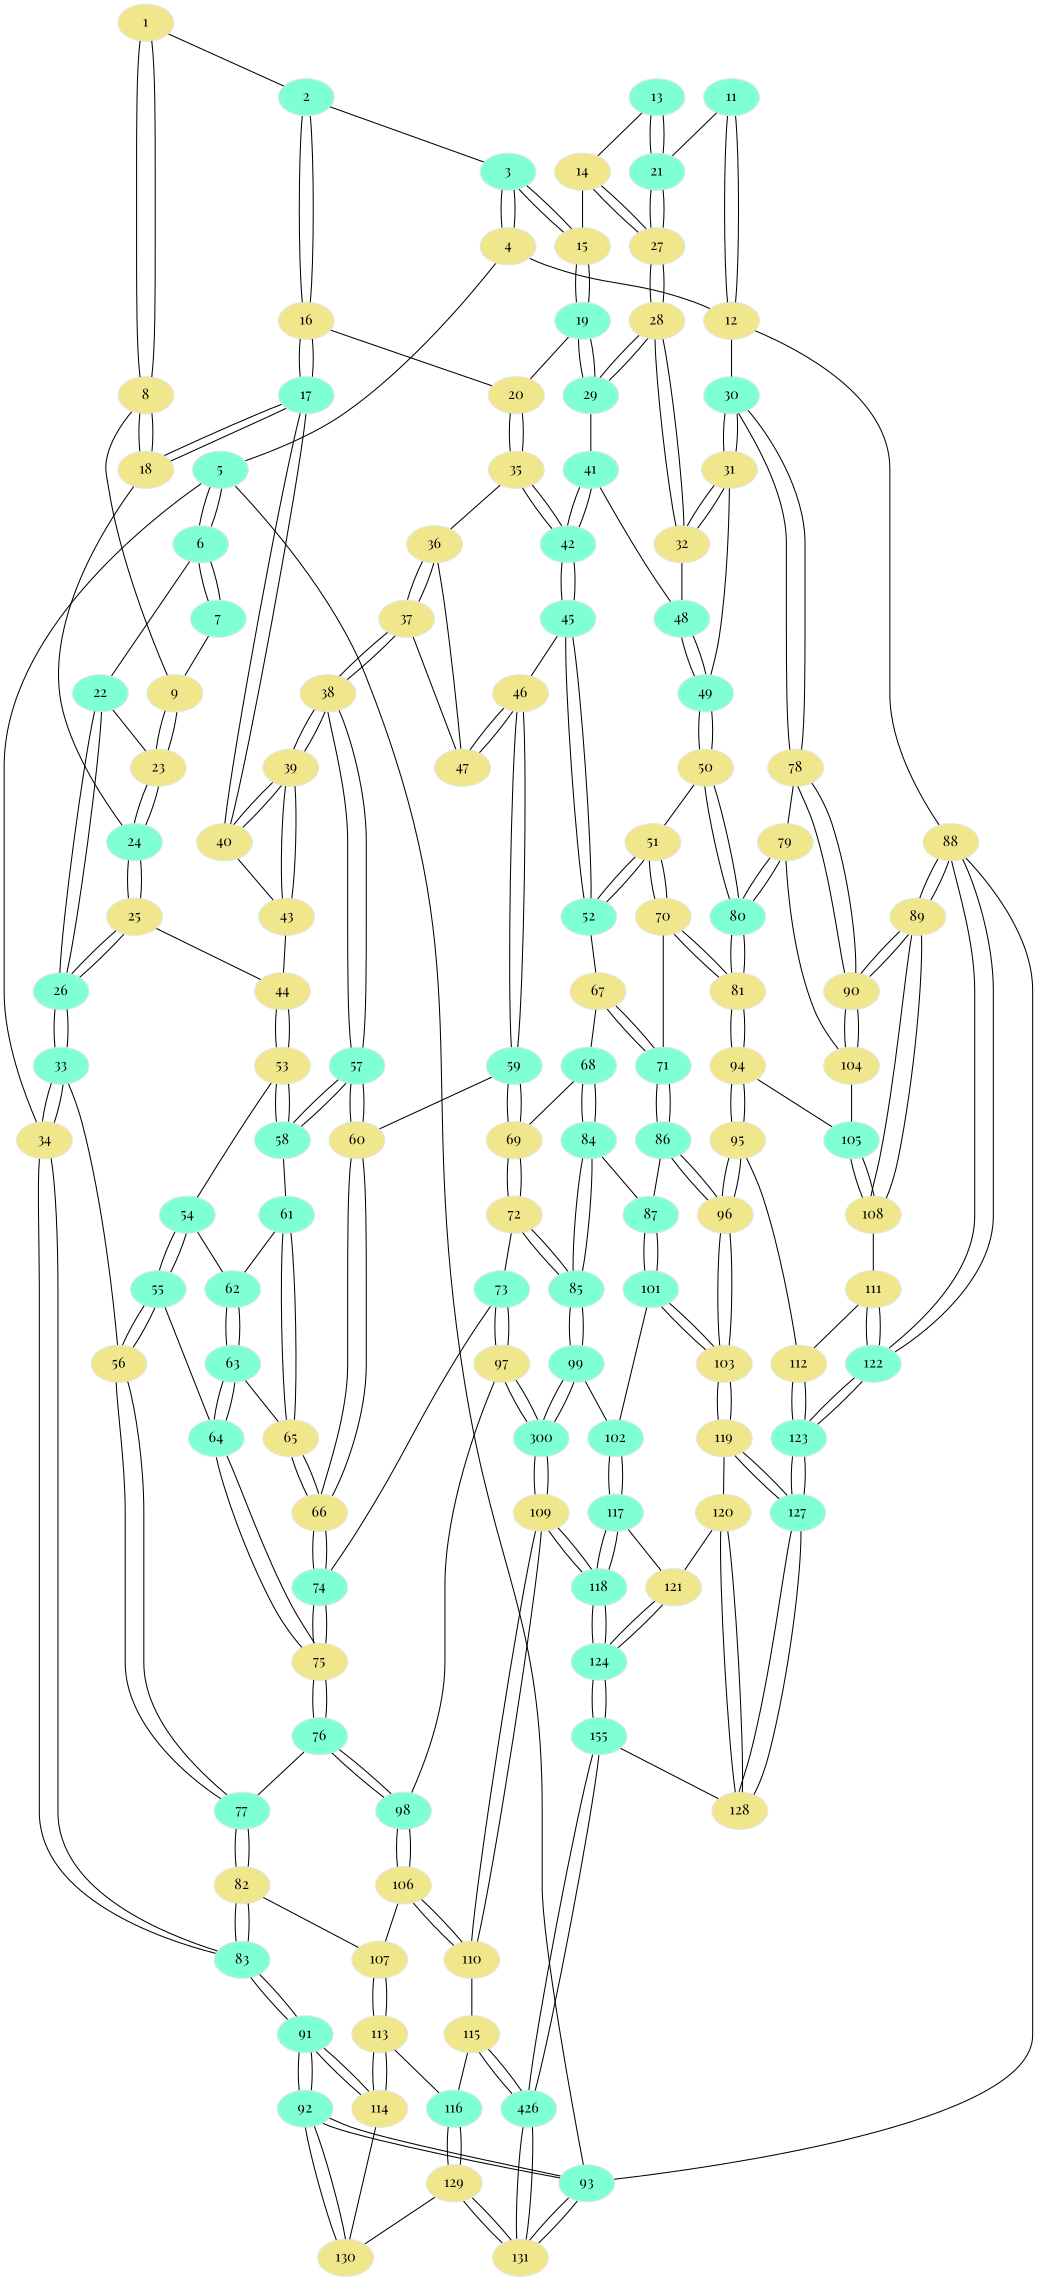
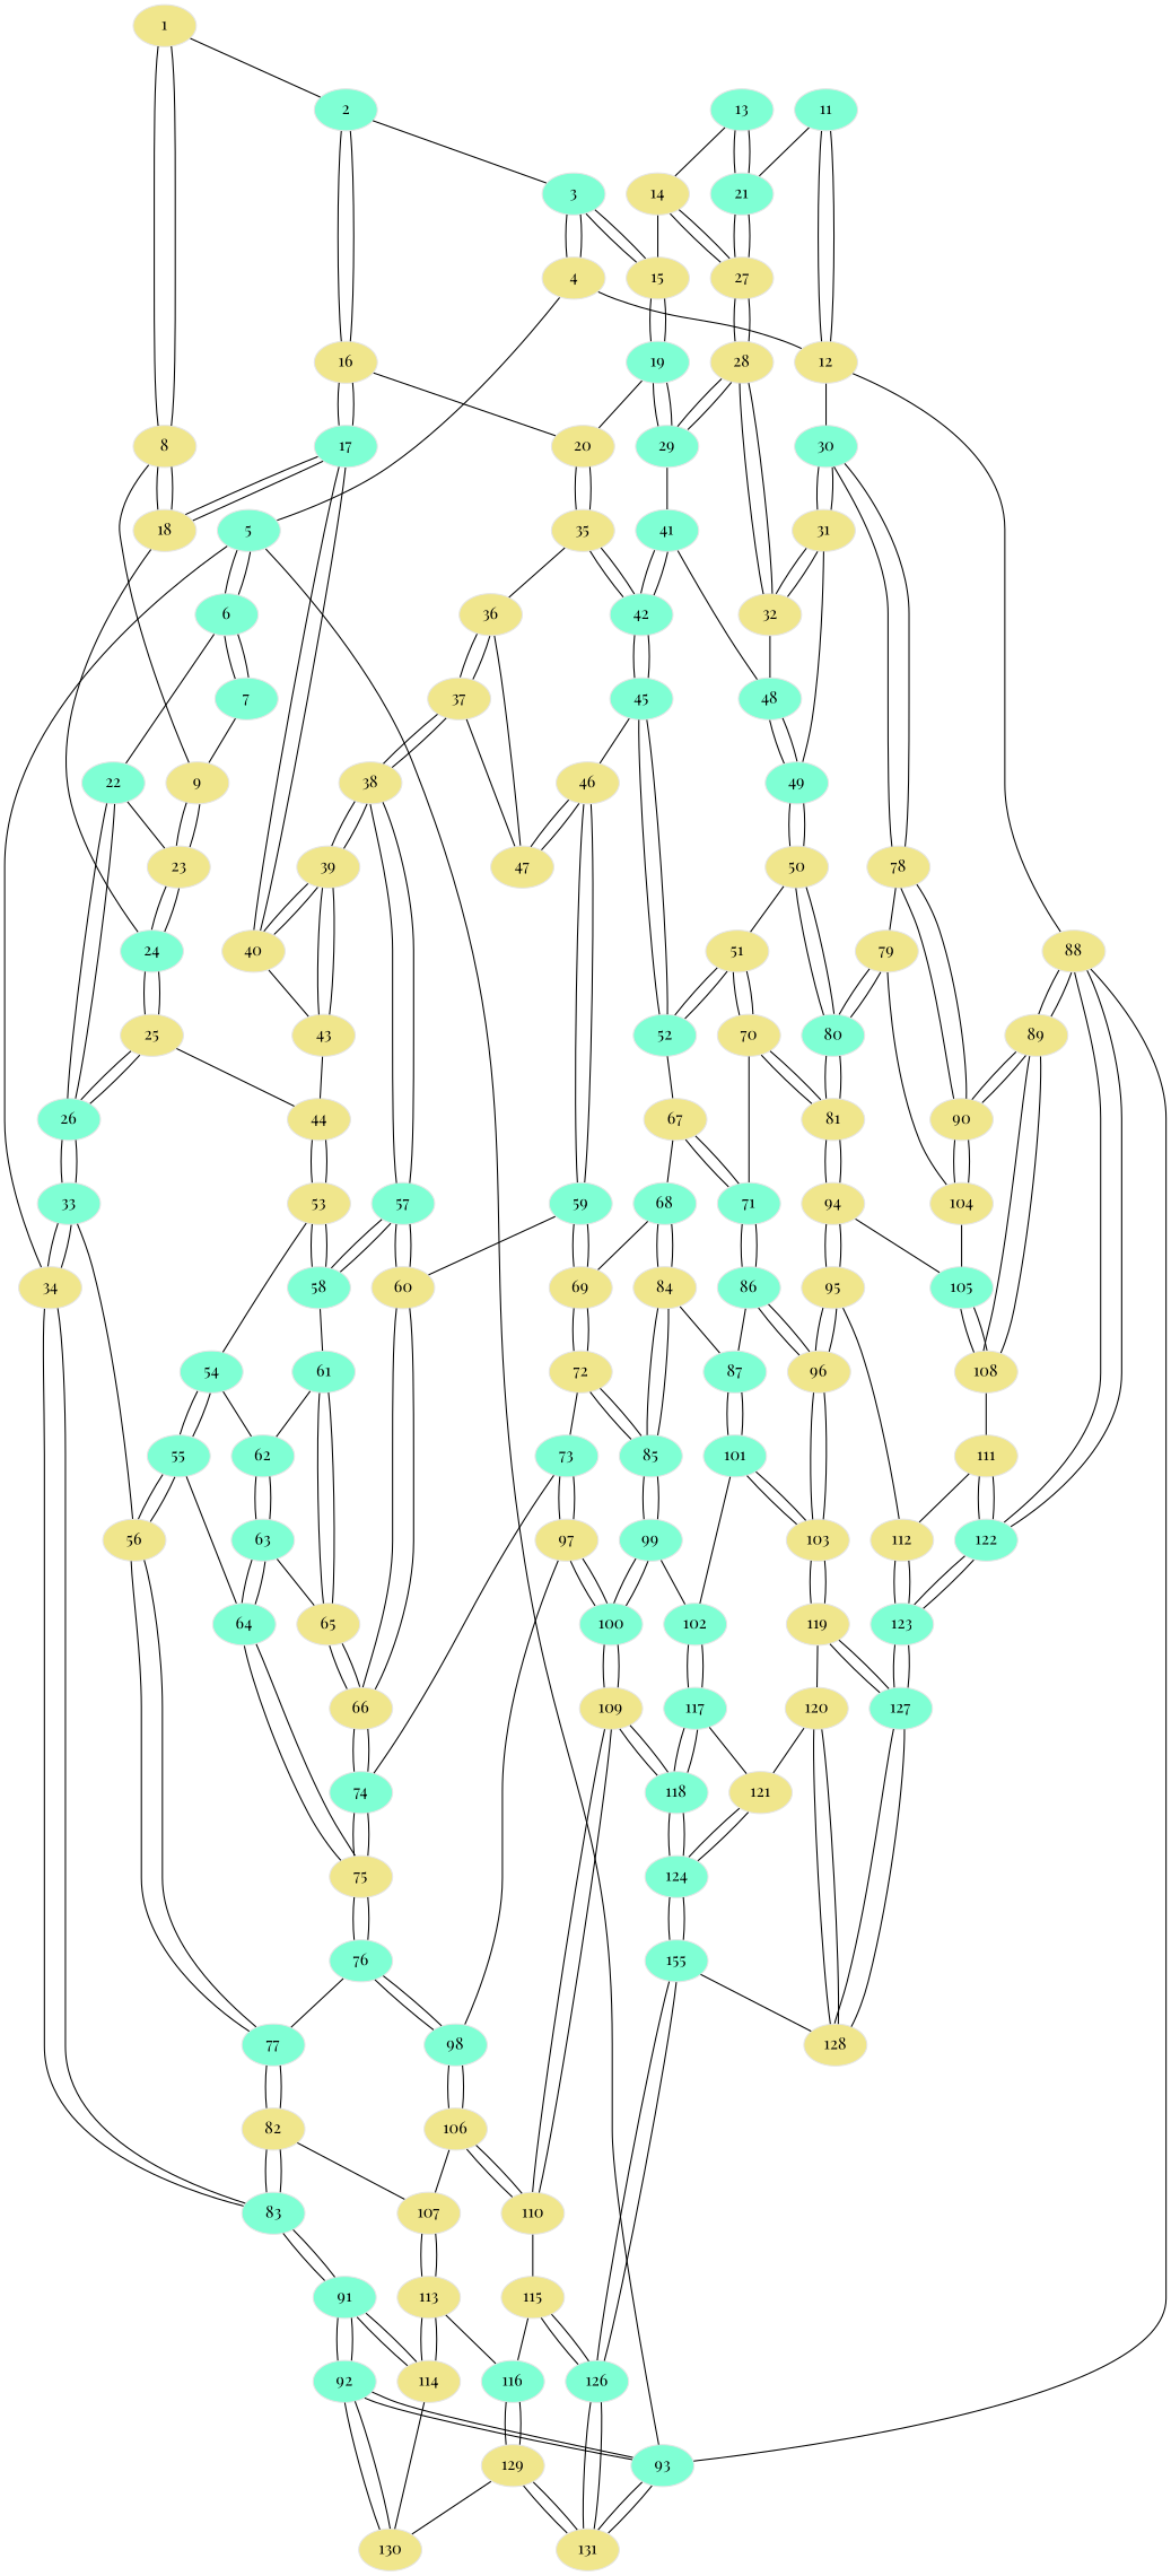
  graph {
    fontname="Playfair Display"
    node [color=gray90 fillcolor=khaki fontname="Playfair Display" style=filled]
    edge [fontname="Playfair Display"]
    2 [fillcolor=aquamarine]
    1
    8
    3 [fillcolor=aquamarine]
    16
    9
    18
    4
    15
    17 [fillcolor=aquamarine]
    20
    5 [fillcolor=aquamarine]
    12
    19 [fillcolor=aquamarine]
    6 [fillcolor=aquamarine]
    34
    93 [fillcolor=aquamarine]
    30 [fillcolor=aquamarine]
    88
    7 [fillcolor=aquamarine]
    22 [fillcolor=aquamarine]
    83 [fillcolor=aquamarine]
    131
    23
    26 [fillcolor=aquamarine]
    24 [fillcolor=aquamarine]
    11 [fillcolor=aquamarine]
    21 [fillcolor=aquamarine]
    13 [fillcolor=aquamarine]
    14
    27
    31
    78
    89
    122 [fillcolor=aquamarine]
    28
    29 [fillcolor=aquamarine]
    40
    35
    43
    25
    41 [fillcolor=aquamarine]
    36
    42 [fillcolor=aquamarine]
    33 [fillcolor=aquamarine]
    44
    53
    56
    32
    48 [fillcolor=aquamarine]
    49 [fillcolor=aquamarine]
    79
    90
    50
    77 [fillcolor=aquamarine]
    91 [fillcolor=aquamarine]
    37
    47
    45 [fillcolor=aquamarine]
    38
    39
    57 [fillcolor=aquamarine]
    58 [fillcolor=aquamarine]
    60
    46
    52 [fillcolor=aquamarine]
    54 [fillcolor=aquamarine]
    59 [fillcolor=aquamarine]
    67
    69
    51
    80 [fillcolor=aquamarine]
    70
    81
    71 [fillcolor=aquamarine]
    68 [fillcolor=aquamarine]
    55 [fillcolor=aquamarine]
    62 [fillcolor=aquamarine]
    61 [fillcolor=aquamarine]
    64 [fillcolor=aquamarine]
    63 [fillcolor=aquamarine]
    75
    82
    66
    65
    72
    74 [fillcolor=aquamarine]
    76 [fillcolor=aquamarine]
-   84 [fillcolor=aquamarine]
+   84
    86 [fillcolor=aquamarine]
    85 [fillcolor=aquamarine]
    87 [fillcolor=aquamarine]
    73 [fillcolor=aquamarine]
    94
    96
    97
    99 [fillcolor=aquamarine]
    98 [fillcolor=aquamarine]
-   100 [fillcolor=aquamarine label=300]
+   100 [fillcolor=aquamarine]
    106
    107
    104
    105 [fillcolor=aquamarine]
    95
    113
    92 [fillcolor=aquamarine]
    114
    101 [fillcolor=aquamarine]
    102 [fillcolor=aquamarine]
    103
    108
    123 [fillcolor=aquamarine]
    111
    130
    112
    119
    109
    110
    117 [fillcolor=aquamarine]
    118 [fillcolor=aquamarine]
    121
    120
    127 [fillcolor=aquamarine]
    115
    116 [fillcolor=aquamarine]
    124 [fillcolor=aquamarine]
-   126 [fillcolor=aquamarine label=426]
+   126 [fillcolor=aquamarine]
    129
    n129 [fillcolor=aquamarine label=155]
    128
    2 -- 3
    2 -- 16
    2 -- 16
    1 -- 2
    1 -- 8
    1 -- 8
    8 -- 9
    8 -- 18
    8 -- 18
    3 -- 4
    3 -- 4
    3 -- 15
    3 -- 15
    16 -- 17
    16 -- 17
    16 -- 20
    9 -- 23
    9 -- 23
    18 -- 24
    4 -- 5
    4 -- 12
    15 -- 19
    15 -- 19
    17 -- 18
    17 -- 18
    17 -- 40
    17 -- 40
    20 -- 35
    20 -- 35
    5 -- 6
    5 -- 6
    5 -- 34
    5 -- 93
    12 -- 30
    12 -- 88
    19 -- 20
    19 -- 29
    19 -- 29
    6 -- 7
    6 -- 7
    6 -- 22
    34 -- 83
    34 -- 83
    93 -- 131
    93 -- 131
    30 -- 31
    30 -- 31
    30 -- 78
    30 -- 78
    88 -- 93
    88 -- 89
    88 -- 89
    88 -- 122
    88 -- 122
    7 -- 9
    22 -- 23
    22 -- 26
    22 -- 26
    83 -- 91
    83 -- 91
    23 -- 24
    23 -- 24
    26 -- 33
    26 -- 33
    24 -- 25
    24 -- 25
    11 -- 12
    11 -- 12
    11 -- 21
    21 -- 27
    21 -- 27
    13 -- 21
    13 -- 21
    13 -- 14
    14 -- 15
    14 -- 27
    14 -- 27
    27 -- 28
    27 -- 28
    31 -- 32
    31 -- 32
    31 -- 49
    78 -- 79
    78 -- 90
    78 -- 90
    89 -- 90
    89 -- 90
    89 -- 108
    89 -- 108
    122 -- 123
    122 -- 123
    28 -- 29
    28 -- 29
    28 -- 32
    28 -- 32
    29 -- 41
    40 -- 43
    35 -- 36
    35 -- 42
    35 -- 42
    43 -- 44
    25 -- 26
    25 -- 26
    25 -- 44
    41 -- 42
    41 -- 42
    41 -- 48
    36 -- 37
    36 -- 37
    36 -- 47
    42 -- 45
    42 -- 45
    33 -- 34
    33 -- 34
    33 -- 56
    44 -- 53
    44 -- 53
    53 -- 58
    53 -- 58
    53 -- 54
    56 -- 77
    56 -- 77
    32 -- 48
    48 -- 49
    48 -- 49
    49 -- 50
    49 -- 50
    79 -- 80
    79 -- 80
    79 -- 104
    90 -- 104
    90 -- 104
    50 -- 51
    50 -- 80
    50 -- 80
    77 -- 82
    77 -- 82
    91 -- 92
    91 -- 92
    91 -- 114
    91 -- 114
    37 -- 47
    37 -- 38
    37 -- 38
    45 -- 46
    45 -- 52
    45 -- 52
    38 -- 39
    38 -- 39
    38 -- 57
    38 -- 57
    39 -- 40
    39 -- 40
    39 -- 43
    39 -- 43
    57 -- 58
    57 -- 58
    57 -- 60
    57 -- 60
    58 -- 61
    60 -- 66
    60 -- 66
    46 -- 47
    46 -- 47
    46 -- 59
    46 -- 59
    52 -- 67
    54 -- 55
    54 -- 55
    54 -- 62
    59 -- 60
    59 -- 69
    59 -- 69
    67 -- 71
    67 -- 71
    67 -- 68
    69 -- 72
    69 -- 72
    51 -- 52
    51 -- 52
    51 -- 70
    51 -- 70
    80 -- 81
    80 -- 81
    70 -- 81
    70 -- 81
    70 -- 71
    81 -- 94
    81 -- 94
    71 -- 86
    71 -- 86
    68 -- 69
    68 -- 84
    68 -- 84
    55 -- 56
    55 -- 56
    55 -- 64
    62 -- 63
    62 -- 63
    61 -- 62
    61 -- 65
    61 -- 65
    64 -- 75
    64 -- 75
    63 -- 64
    63 -- 64
    63 -- 65
    75 -- 76
    75 -- 76
    82 -- 83
    82 -- 83
    82 -- 107
    66 -- 74
    66 -- 74
    65 -- 66
    65 -- 66
    72 -- 85
    72 -- 85
    72 -- 73
    74 -- 75
    74 -- 75
    76 -- 77
    76 -- 98
    76 -- 98
    84 -- 85
    84 -- 85
    84 -- 87
    86 -- 87
    86 -- 96
    86 -- 96
    85 -- 99
    85 -- 99
    87 -- 101
    87 -- 101
    73 -- 74
    73 -- 97
    73 -- 97
    94 -- 105
    94 -- 95
    94 -- 95
    96 -- 103
    96 -- 103
    97 -- 98
    97 -- 100
    97 -- 100
    99 -- 100
    99 -- 100
    99 -- 102
    98 -- 106
    98 -- 106
    100 -- 109
    100 -- 109
    106 -- 107
    106 -- 110
    106 -- 110
    107 -- 113
    107 -- 113
    104 -- 105
    105 -- 108
    105 -- 108
    95 -- 96
    95 -- 96
    95 -- 112
    113 -- 114
    113 -- 114
    113 -- 116
    92 -- 93
    92 -- 93
    92 -- 130
    92 -- 130
    114 -- 130
    101 -- 102
    101 -- 103
    101 -- 103
    102 -- 117
    102 -- 117
    103 -- 119
    103 -- 119
    108 -- 111
    123 -- 127
    123 -- 127
    111 -- 122
    111 -- 122
    111 -- 112
    112 -- 123
    112 -- 123
    119 -- 120
    119 -- 127
    119 -- 127
    109 -- 110
    109 -- 110
    109 -- 118
    109 -- 118
    110 -- 115
    117 -- 118
    117 -- 118
    117 -- 121
    118 -- 124
    118 -- 124
    121 -- 124
    121 -- 124
    120 -- 121
    120 -- 128
    120 -- 128
    127 -- 128
    127 -- 128
    115 -- 116
    115 -- 126
    115 -- 126
    116 -- 129
    116 -- 129
    124 -- n129
    124 -- n129
    126 -- 131
    126 -- 131
    129 -- 131
    129 -- 131
    129 -- 130
    n129 -- 126
    n129 -- 126
    n129 -- 128
  }
